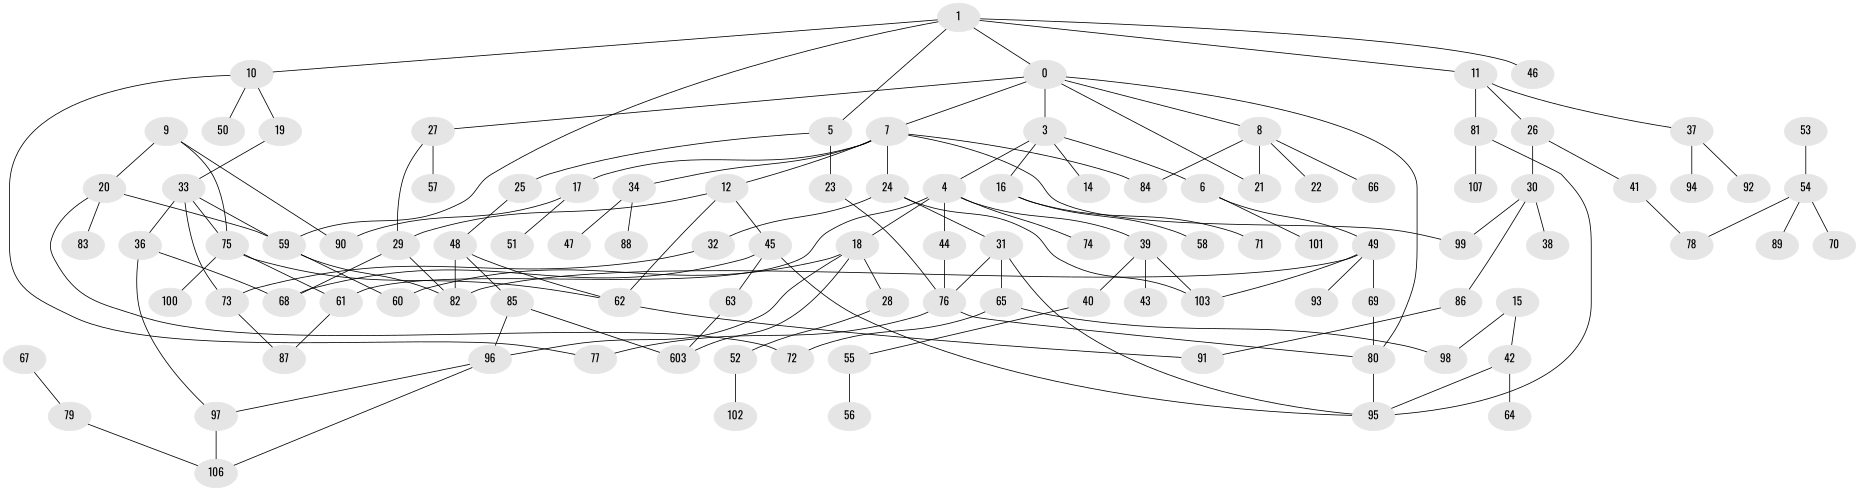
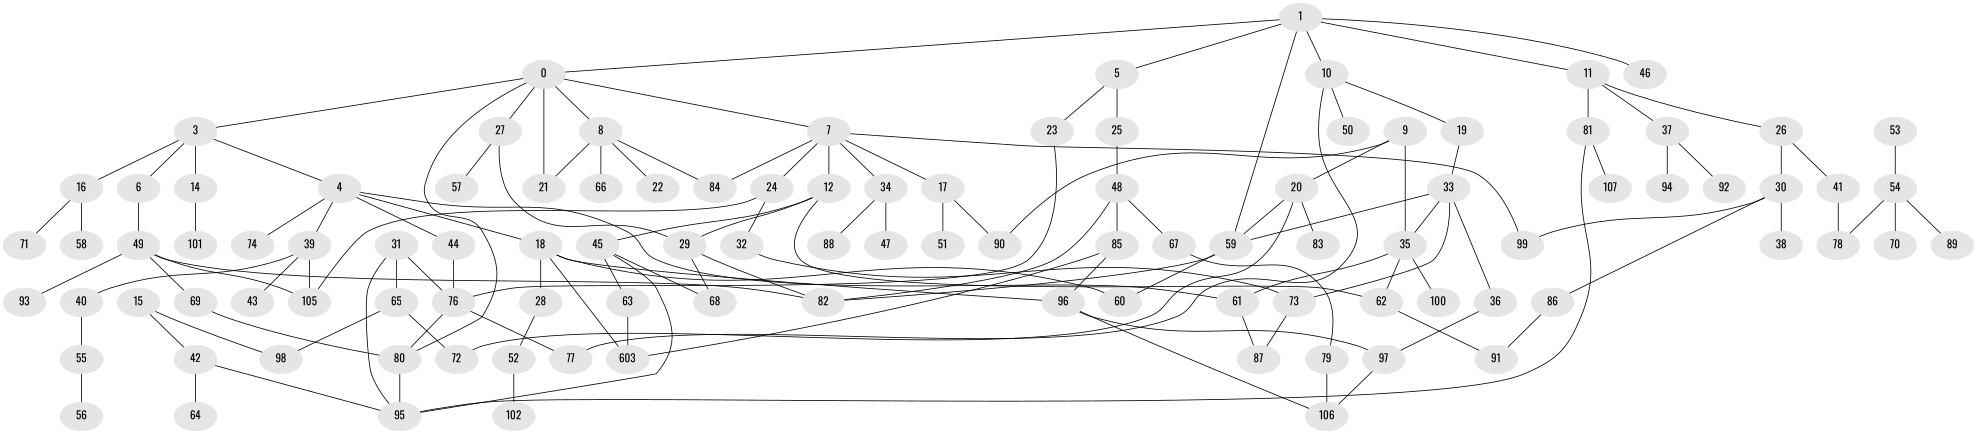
  graph {
    fontname=Oswald
    node [color=gray90 fontname=Oswald style=filled]
    edge [fontname=Oswald]
    n1 [label=0]
    1
    5
    10
    11
    46
    59
    3
    7
    8
    21
    27
    80
    23
    25
    19
    50
    77
    26
    37
    81
    60
    82
    4
    6
    14
    16
    12
    17
    24
    34
    84
    99
    22
    66
    57
    29
    95
    18
    39
    44
    61
    74
    49
    101
    58
    71
    53
    54
    28
    96
    n52 [label=603]
-   105 [label=103]
+   105
    40
    43
    76
    87
    48
    30
    38
    86
    69
    93
    45
    62
    90
    51
    31
    32
    47
    88
    9
    20
-   35 [label=75]
+   35
    72
    83
    100
    33
    41
    92
    94
    107
    68
    63
    91
    15
    42
    98
    64
    52
    97
    106
    73
    36
    65
    67
    85
    78
    102
    55
    56
    79
    70
    89
    n1 -- 3
    n1 -- 7
    n1 -- 8
    n1 -- 21
    n1 -- 27
    n1 -- 80
    1 -- n1
    1 -- 5
    1 -- 10
    1 -- 11
    1 -- 46
    1 -- 59
    5 -- 23
    5 -- 25
    10 -- 19
    10 -- 50
    10 -- 77
    11 -- 26
    11 -- 37
    11 -- 81
    59 -- 60
    59 -- 82
    3 -- 4
    3 -- 6
    3 -- 14
    3 -- 16
    7 -- 12
    7 -- 17
    7 -- 24
    7 -- 34
    7 -- 84
    7 -- 99
    8 -- 21
    8 -- 84
    8 -- 22
    8 -- 66
    27 -- 57
    27 -- 29
    80 -- 95
    23 -- 76
    25 -- 48
    19 -- 33
    26 -- 30
    26 -- 41
    37 -- 92
    37 -- 94
    81 -- 95
    81 -- 107
    4 -- 18
    4 -- 39
    4 -- 44
    4 -- 61
    4 -- 74
    6 -- 49
-   6 -- 101
+   14 -- 101
    16 -- 58
    16 -- 71
    12 -- 29
    12 -- 45
    12 -- 62
    17 -- 90
    17 -- 51
    24 -- 105
-   24 -- 31
    24 -- 32
    34 -- 47
    34 -- 88
    29 -- 82
    29 -- 68
    18 -- 60
    18 -- 28
    18 -- 96
    18 -- n52
    39 -- 105
    39 -- 40
    39 -- 43
    44 -- 76
    61 -- 87
    49 -- 82
    49 -- 105
    49 -- 69
    49 -- 93
    53 -- 54
    54 -- 78
    54 -- 70
    54 -- 89
    28 -- 52
    96 -- 97
    96 -- 106
    40 -- 55
    76 -- 80
    76 -- 77
    48 -- 82
-   48 -- 62
+   48 -- 67
    48 -- 85
    30 -- 99
    30 -- 38
    30 -- 86
    86 -- 91
    69 -- 80
    45 -- 95
    45 -- 68
    45 -- 63
    62 -- 91
    31 -- 95
    31 -- 76
    31 -- 65
    32 -- 73
    9 -- 90
    9 -- 20
    9 -- 35
    20 -- 59
    20 -- 72
    20 -- 83
    35 -- 61
    35 -- 62
    35 -- 100
    33 -- 59
    33 -- 35
    33 -- 73
    33 -- 36
    41 -- 78
    63 -- n52
    15 -- 42
    15 -- 98
    42 -- 95
    42 -- 64
    52 -- 102
    97 -- 106
    73 -- 87
-   36 -- 68
    36 -- 97
    65 -- 72
    65 -- 98
    67 -- 79
    85 -- 96
    85 -- n52
    55 -- 56
    79 -- 106
  }
